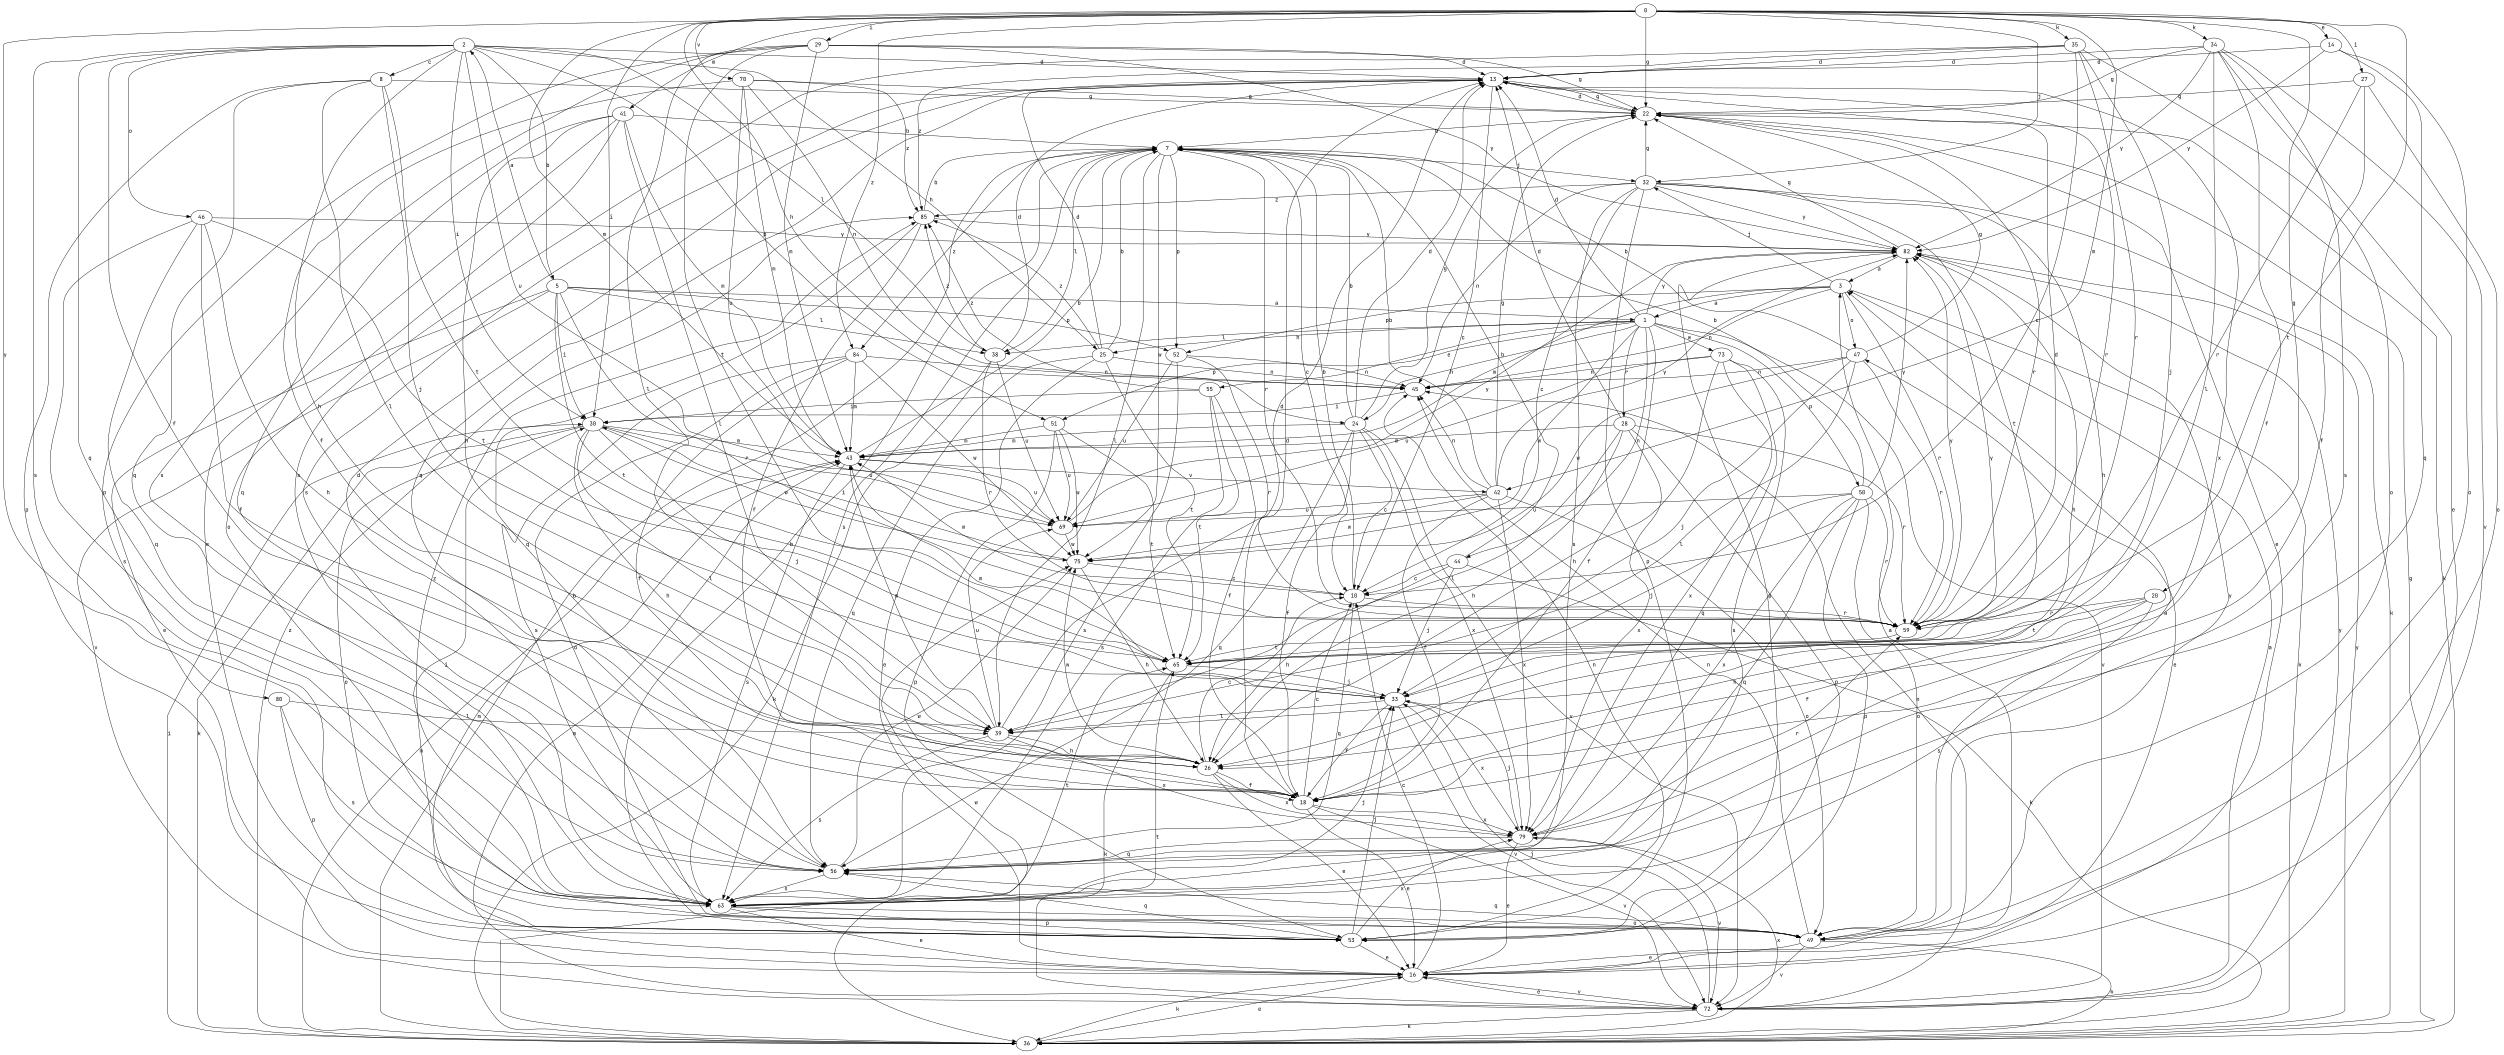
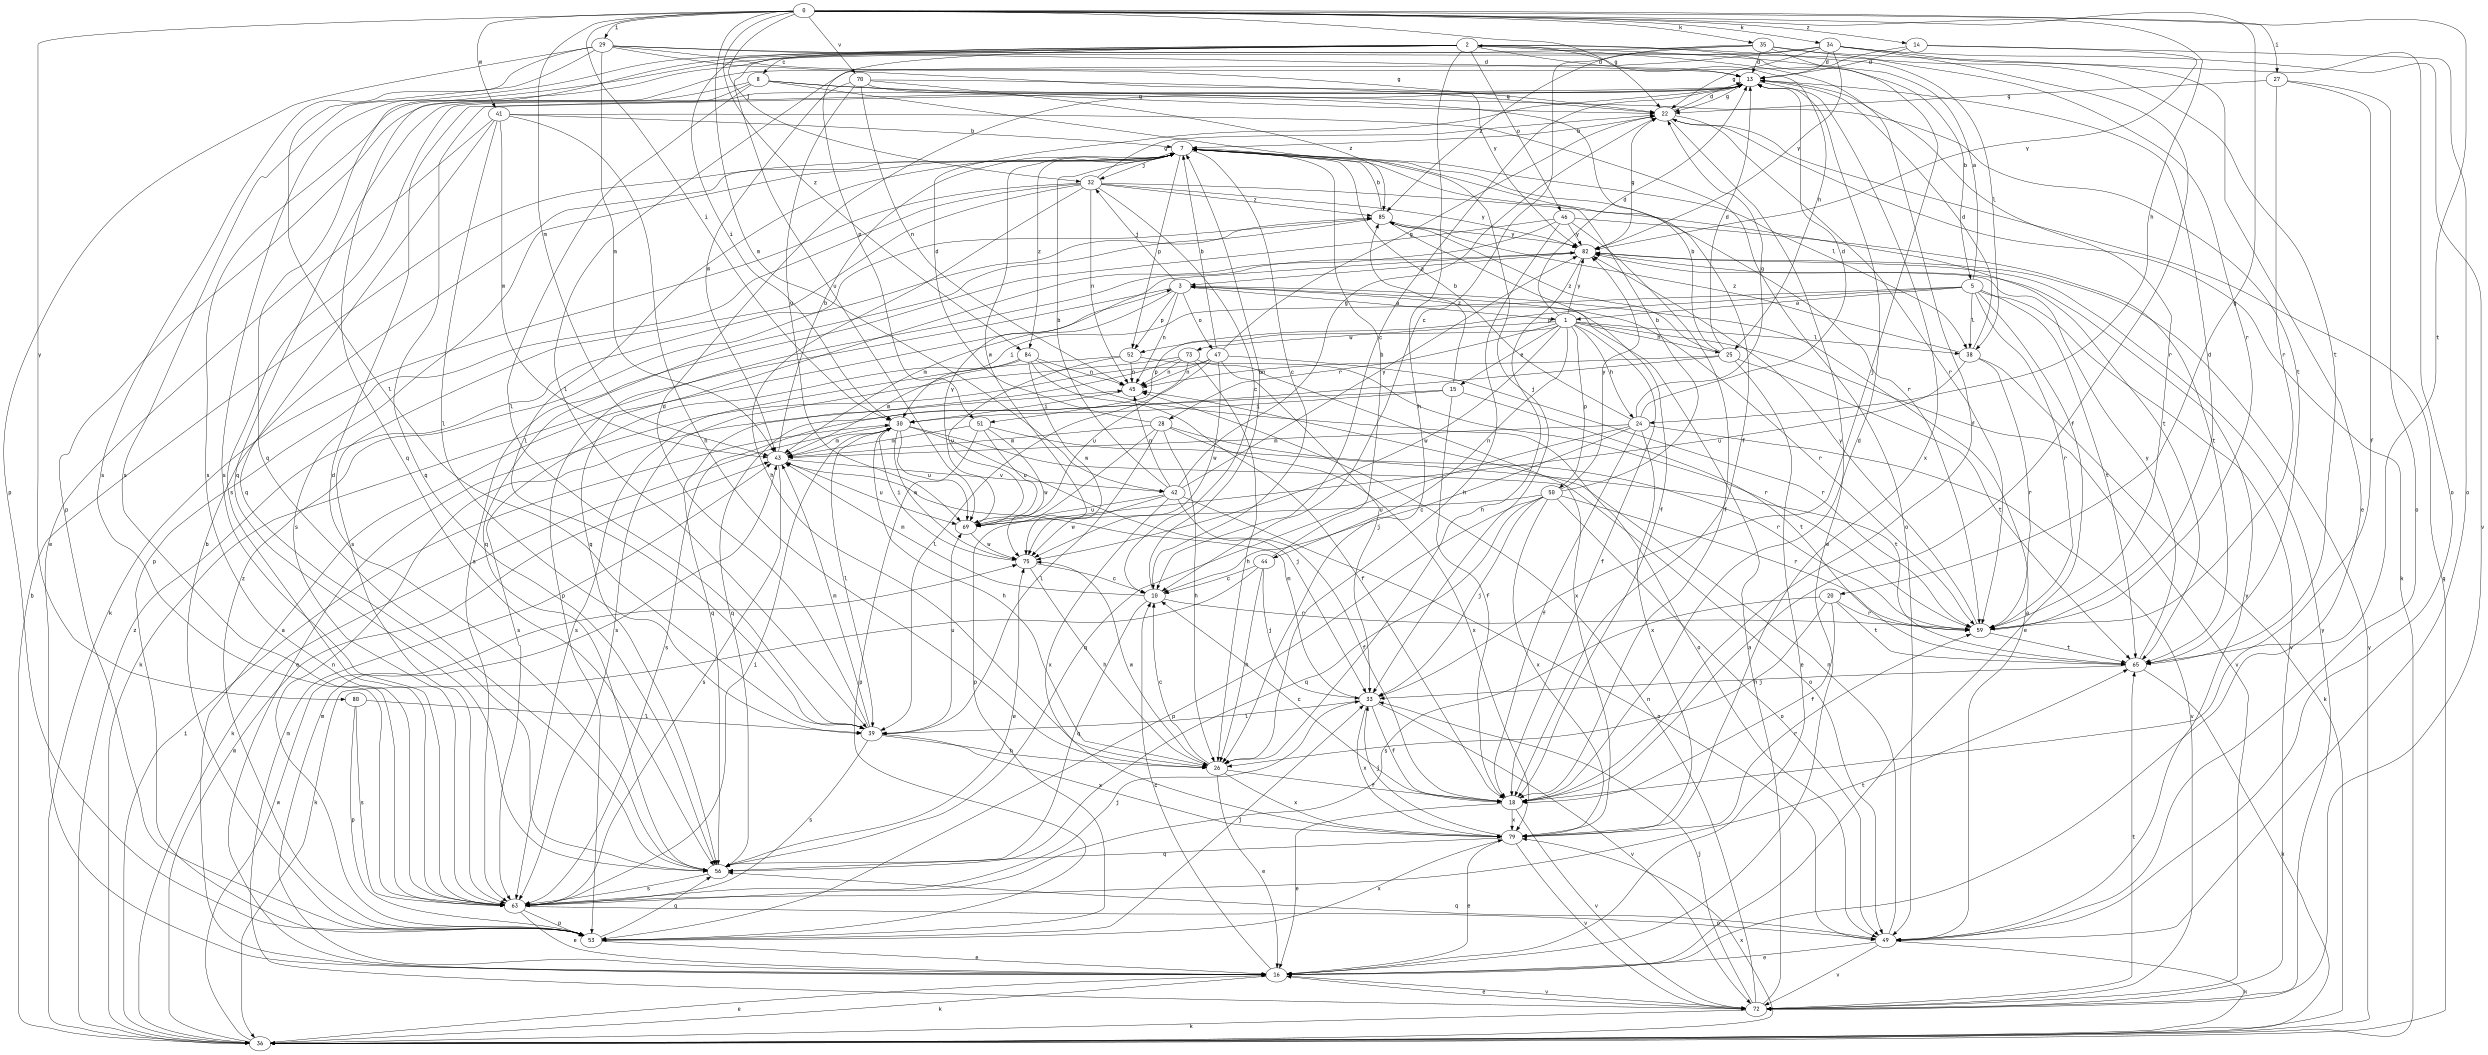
  strict digraph {
    fontname="JetBrains Mono"
    node [fontname="JetBrains Mono"]
    edge [fontname="JetBrains Mono"]
    0
    14
    20
    22
    24
    27
    29
    30
    32
    34
    35
    41
    42
    43
    65
    70
    80
    84
    13
    82
    56
    49
    18
    26
    63
    59
    36
    16
    7
    72
    10
    79
    39
    53
    75
    69
    33
    45
    85
    1
-   15 [label=55]
+   15
    25
    38
    44
    50
    51
    n47 [label=28]
    73
    3
    2
    5
    8
    46
    52
    47
-   0 -> 14 [label=e]
+   0 -> 14 [label=z]
    0 -> 20 [label=g]
    0 -> 22 [label=g]
    0 -> 24 [label=h]
    0 -> 27 [label=i]
    0 -> 29 [label=i]
    0 -> 30 [label=i]
    0 -> 32 [label=j]
    0 -> 34 [label=k]
    0 -> 35 [label=k]
    0 -> 41 [label=m]
    0 -> 42 [label=m]
    0 -> 43 [label=m]
    0 -> 65 [label=t]
    0 -> 70 [label=v]
    0 -> 80 [label=y]
    0 -> 84 [label=z]
    14 -> 13 [label=d]
    14 -> 82 [label=y]
    14 -> 56 [label=q]
    14 -> 49 [label=o]
    20 -> 65 [label=t]
    20 -> 18 [label=f]
    20 -> 26 [label=h]
    20 -> 63 [label=s]
    20 -> 59 [label=r]
    22 -> 13 [label=d]
    22 -> 59 [label=r]
    22 -> 36 [label=k]
    22 -> 16 [label=e]
    22 -> 7 [label=b]
    24 -> 22 [label=g]
    24 -> 43 [label=m]
    24 -> 13 [label=d]
    24 -> 56 [label=q]
    24 -> 18 [label=f]
    24 -> 7 [label=b]
    24 -> 72 [label=v]
    24 -> 10 [label=c]
    24 -> 79 [label=x]
    27 -> 22 [label=g]
    27 -> 49 [label=o]
    27 -> 18 [label=f]
    27 -> 59 [label=r]
    29 -> 22 [label=g]
    29 -> 43 [label=m]
    29 -> 65 [label=t]
    29 -> 13 [label=d]
    29 -> 82 [label=y]
    29 -> 63 [label=s]
    29 -> 39 [label=l]
    29 -> 53 [label=p]
    30 -> 43 [label=m]
    30 -> 49 [label=o]
    30 -> 26 [label=h]
    30 -> 36 [label=k]
    30 -> 39 [label=l]
    30 -> 75 [label=w]
    30 -> 69 [label=u]
    30 -> 33 [label=j]
    32 -> 22 [label=g]
    32 -> 65 [label=t]
    32 -> 82 [label=y]
    32 -> 26 [label=h]
    32 -> 63 [label=s]
    32 -> 36 [label=k]
    32 -> 10 [label=c]
    32 -> 53 [label=p]
    32 -> 45 [label=n]
    32 -> 85 [label=z]
    34 -> 22 [label=g]
    34 -> 13 [label=d]
    34 -> 82 [label=y]
    34 -> 18 [label=f]
    34 -> 63 [label=s]
    34 -> 16 [label=e]
    34 -> 72 [label=v]
    34 -> 39 [label=l]
    35 -> 13 [label=d]
    35 -> 49 [label=o]
    35 -> 63 [label=s]
    35 -> 59 [label=r]
    35 -> 10 [label=c]
    35 -> 33 [label=j]
    35 -> 85 [label=z]
    41 -> 43 [label=m]
    41 -> 56 [label=q]
    41 -> 49 [label=o]
    41 -> 26 [label=h]
    41 -> 16 [label=e]
    41 -> 7 [label=b]
    41 -> 39 [label=l]
    42 -> 22 [label=g]
    42 -> 82 [label=y]
    42 -> 49 [label=o]
    42 -> 18 [label=f]
    42 -> 7 [label=b]
    42 -> 79 [label=x]
    42 -> 75 [label=w]
    42 -> 69 [label=u]
    42 -> 45 [label=n]
    43 -> 42 [label=v]
    43 -> 63 [label=s]
    43 -> 7 [label=b]
    43 -> 69 [label=u]
    65 -> 82 [label=y]
    65 -> 36 [label=k]
    65 -> 33 [label=j]
    70 -> 22 [label=g]
    70 -> 43 [label=m]
    70 -> 18 [label=f]
    70 -> 69 [label=u]
    70 -> 45 [label=n]
    70 -> 85 [label=z]
    80 -> 63 [label=s]
    80 -> 39 [label=l]
    80 -> 53 [label=p]
    84 -> 43 [label=m]
    84 -> 49 [label=o]
    84 -> 18 [label=f]
    84 -> 63 [label=s]
    84 -> 75 [label=w]
    84 -> 45 [label=n]
    13 -> 22 [label=g]
    13 -> 56 [label=q]
    13 -> 63 [label=s]
    13 -> 59 [label=r]
    13 -> 10 [label=c]
    13 -> 79 [label=x]
    82 -> 22 [label=g]
    82 -> 26 [label=h]
    82 -> 53 [label=p]
    82 -> 3 [label=a]
    56 -> 13 [label=d]
    56 -> 63 [label=s]
    56 -> 75 [label=w]
    49 -> 82 [label=y]
    49 -> 56 [label=q]
    49 -> 36 [label=k]
    49 -> 16 [label=e]
    49 -> 72 [label=v]
    49 -> 45 [label=n]
    49 -> 3 [label=a]
    18 -> 13 [label=d]
    18 -> 16 [label=e]
    18 -> 72 [label=v]
    18 -> 10 [label=c]
    18 -> 79 [label=x]
    26 -> 18 [label=f]
    26 -> 16 [label=e]
    26 -> 10 [label=c]
    26 -> 79 [label=x]
    26 -> 75 [label=w]
    63 -> 30 [label=i]
    63 -> 65 [label=t]
    63 -> 49 [label=o]
    63 -> 16 [label=e]
    63 -> 53 [label=p]
    63 -> 33 [label=j]
    59 -> 65 [label=t]
    59 -> 13 [label=d]
    59 -> 82 [label=y]
    36 -> 22 [label=g]
    36 -> 30 [label=i]
    36 -> 43 [label=m]
    36 -> 82 [label=y]
    36 -> 16 [label=e]
    36 -> 7 [label=b]
    36 -> 79 [label=x]
    36 -> 75 [label=w]
    36 -> 85 [label=z]
    16 -> 43 [label=m]
    16 -> 36 [label=k]
    16 -> 72 [label=v]
    16 -> 10 [label=c]
    16 -> 3 [label=a]
    7 -> 32 [label=j]
    7 -> 84 [label=z]
    7 -> 63 [label=s]
    7 -> 59 [label=r]
    7 -> 10 [label=c]
    7 -> 39 [label=l]
    7 -> 75 [label=w]
    7 -> 38 [label=l]
    7 -> 52 [label=p]
    72 -> 43 [label=m]
    72 -> 65 [label=t]
    72 -> 82 [label=y]
    72 -> 36 [label=k]
    72 -> 16 [label=e]
    72 -> 33 [label=j]
    72 -> 45 [label=n]
    72 -> 3 [label=a]
    10 -> 43 [label=m]
    10 -> 56 [label=q]
    10 -> 59 [label=r]
    10 -> 7 [label=b]
    79 -> 56 [label=q]
    79 -> 59 [label=r]
    79 -> 16 [label=e]
    79 -> 72 [label=v]
    79 -> 33 [label=j]
    39 -> 43 [label=m]
    39 -> 13 [label=d]
    39 -> 26 [label=h]
    39 -> 63 [label=s]
    39 -> 79 [label=x]
    39 -> 69 [label=u]
    53 -> 56 [label=q]
    53 -> 16 [label=e]
    53 -> 7 [label=b]
    53 -> 79 [label=x]
    53 -> 33 [label=j]
    53 -> 45 [label=n]
    53 -> 85 [label=z]
    75 -> 30 [label=i]
    75 -> 26 [label=h]
    75 -> 10 [label=c]
    69 -> 82 [label=y]
    69 -> 75 [label=w]
    33 -> 43 [label=m]
    33 -> 18 [label=f]
    33 -> 72 [label=v]
    33 -> 79 [label=x]
    33 -> 39 [label=l]
    45 -> 30 [label=i]
    85 -> 82 [label=y]
    85 -> 56 [label=q]
    85 -> 18 [label=f]
    85 -> 7 [label=b]
    1 -> 24 [label=h]
    1 -> 13 [label=d]
    1 -> 82 [label=y]
    1 -> 18 [label=f]
    1 -> 72 [label=v]
    1 -> 75 [label=w]
    1 -> 15 [label=e]
    1 -> 25 [label=h]
    1 -> 38 [label=l]
    1 -> 44 [label=n]
    1 -> 50 [label=p]
    1 -> 51 [label=p]
    1 -> n47 [label=r]
    1 -> 73 [label=w]
    15 -> 30 [label=i]
    15 -> 65 [label=t]
    15 -> 18 [label=f]
    15 -> 63 [label=s]
    15 -> 85 [label=z]
    25 -> 65 [label=t]
    25 -> 13 [label=d]
    25 -> 56 [label=q]
    25 -> 16 [label=e]
    25 -> 7 [label=b]
    25 -> 45 [label=n]
    25 -> 85 [label=z]
    38 -> 13 [label=d]
    38 -> 59 [label=r]
    38 -> 36 [label=k]
    38 -> 69 [label=u]
    38 -> 85 [label=z]
    44 -> 26 [label=h]
    44 -> 36 [label=k]
    44 -> 7 [label=b]
    44 -> 10 [label=c]
    44 -> 33 [label=j]
    50 -> 82 [label=y]
    50 -> 56 [label=q]
    50 -> 49 [label=o]
    50 -> 59 [label=r]
    50 -> 7 [label=b]
    50 -> 79 [label=x]
    50 -> 53 [label=p]
    50 -> 69 [label=u]
    50 -> 33 [label=j]
    51 -> 43 [label=m]
    51 -> 65 [label=t]
    51 -> 53 [label=p]
    51 -> 75 [label=w]
    51 -> 69 [label=u]
    n47 -> 43 [label=m]
    n47 -> 13 [label=d]
    n47 -> 26 [label=h]
    n47 -> 59 [label=r]
    n47 -> 79 [label=x]
    n47 -> 39 [label=l]
    n47 -> 53 [label=p]
    73 -> 56 [label=q]
    73 -> 26 [label=h]
    73 -> 63 [label=s]
    73 -> 79 [label=x]
    73 -> 69 [label=u]
    73 -> 45 [label=n]
    3 -> 32 [label=j]
    3 -> 43 [label=m]
    3 -> 59 [label=r]
    3 -> 36 [label=k]
    3 -> 45 [label=n]
    3 -> 1 [label=a]
    3 -> 52 [label=p]
    3 -> 47 [label=o]
    2 -> 30 [label=i]
    2 -> 13 [label=d]
    2 -> 56 [label=q]
    2 -> 18 [label=f]
    2 -> 26 [label=h]
    2 -> 63 [label=s]
    2 -> 69 [label=u]
    2 -> 25 [label=h]
    2 -> 38 [label=l]
    2 -> 51 [label=p]
    2 -> 5 [label=b]
    2 -> 8 [label=c]
    2 -> 46 [label=o]
    5 -> 30 [label=i]
    5 -> 65 [label=t]
    5 -> 59 [label=r]
    5 -> 16 [label=e]
    5 -> 72 [label=v]
    5 -> 1 [label=a]
    5 -> 38 [label=l]
    5 -> 2 [label=a]
    5 -> 52 [label=p]
    8 -> 22 [label=g]
    8 -> 65 [label=t]
    8 -> 56 [label=q]
    8 -> 39 [label=l]
    8 -> 53 [label=p]
    8 -> 33 [label=j]
    46 -> 65 [label=t]
    46 -> 82 [label=y]
    46 -> 56 [label=q]
    46 -> 18 [label=f]
    46 -> 26 [label=h]
    46 -> 63 [label=s]
    52 -> 63 [label=s]
    52 -> 59 [label=r]
    52 -> 69 [label=u]
    52 -> 45 [label=n]
    47 -> 22 [label=g]
    47 -> 59 [label=r]
-   16 -> 47 [label=e]
+   47 -> 16 [label=e]
    47 -> 7 [label=b]
    47 -> 39 [label=l]
    47 -> 75 [label=w]
    47 -> 33 [label=j]
    47 -> 45 [label=n]
  }
